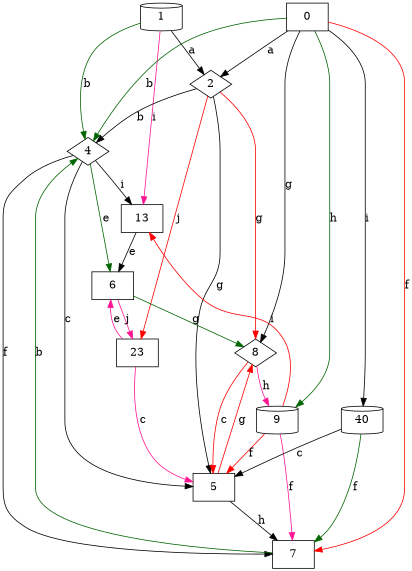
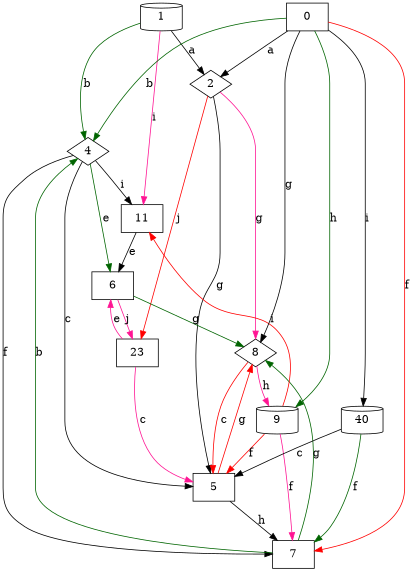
  strict digraph {
    node [shape=box]
    edge [color=black]
    1 [shape=cylinder]
    2 [shape=diamond]
    4 [shape=diamond]
-   11 [label=13]
+   11
    5
    8 [shape=diamond]
    n7 [label=23]
    6
    7
    9 [shape=cylinder]
    0
    n12 [label=40 shape=cylinder]
    1 -> 2 [label=a]
    1 -> 4 [color=darkgreen label=b]
    1 -> 11 [color=deeppink label=i]
-   2 -> 4 [label=b]
    2 -> 5 [label=g]
-   2 -> 8 [color=red label=g]
+   2 -> 8 [color=deeppink label=g]
    2 -> n7 [color=red label=j]
    4 -> 11 [label=i]
    4 -> 5 [label=c]
    4 -> 6 [color=darkgreen label=e]
    4 -> 7 [label=f]
    11 -> 6 [label=e]
    5 -> 8 [color=red label=g]
    5 -> 7 [label=h]
    8 -> 5 [color=red label=c]
    8 -> 9 [color=deeppink label=h]
    n7 -> 5 [color=deeppink label=c]
    n7 -> 6 [color=deeppink label=e]
    6 -> 8 [color=darkgreen label=g]
    6 -> n7 [color=deeppink label=j]
    7 -> 4 [color=darkgreen label=b]
+   7 -> 8 [color=darkgreen label=g]
    9 -> 11 [color=red label=i]
    9 -> 5 [color=red label=f]
    9 -> 7 [color=deeppink label=f]
    0 -> 2 [label=a]
    0 -> 4 [color=darkgreen label=b]
    0 -> 8 [label=g]
    0 -> 7 [color=red label=f]
    0 -> 9 [color=darkgreen label=h]
    0 -> n12 [label=i]
    n12 -> 5 [label=c]
    n12 -> 7 [color=darkgreen label=f]
  }
